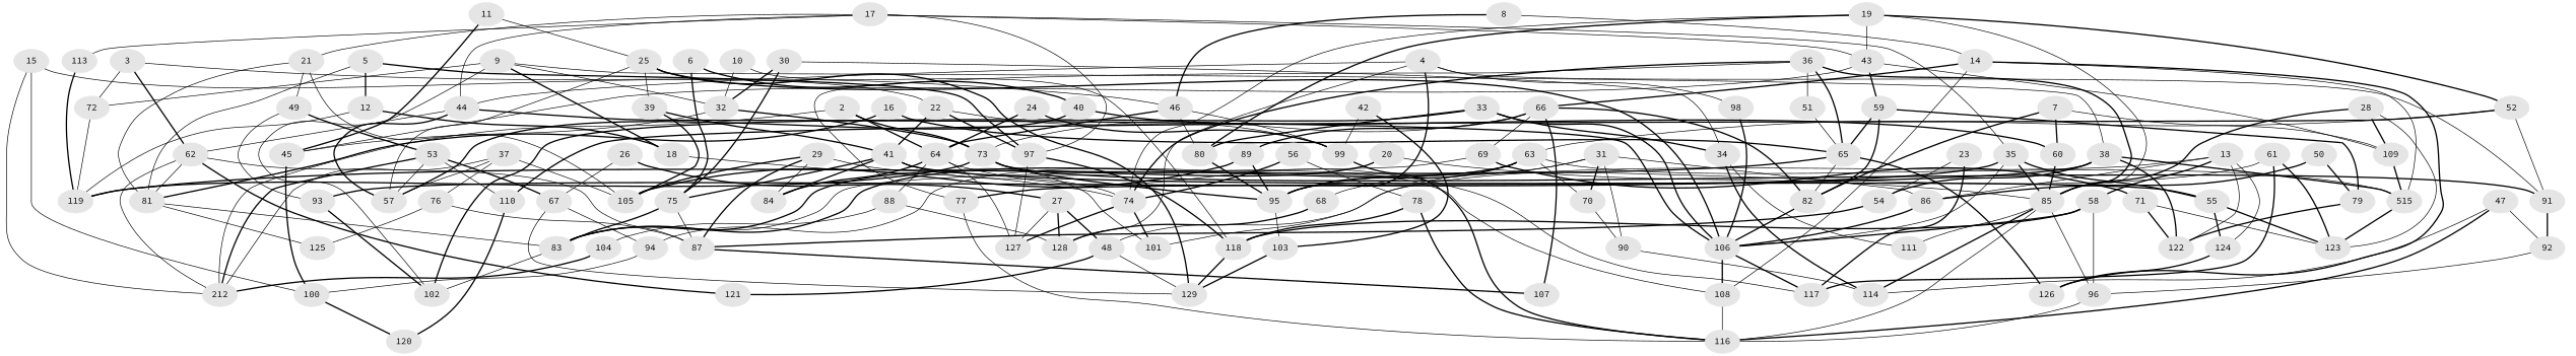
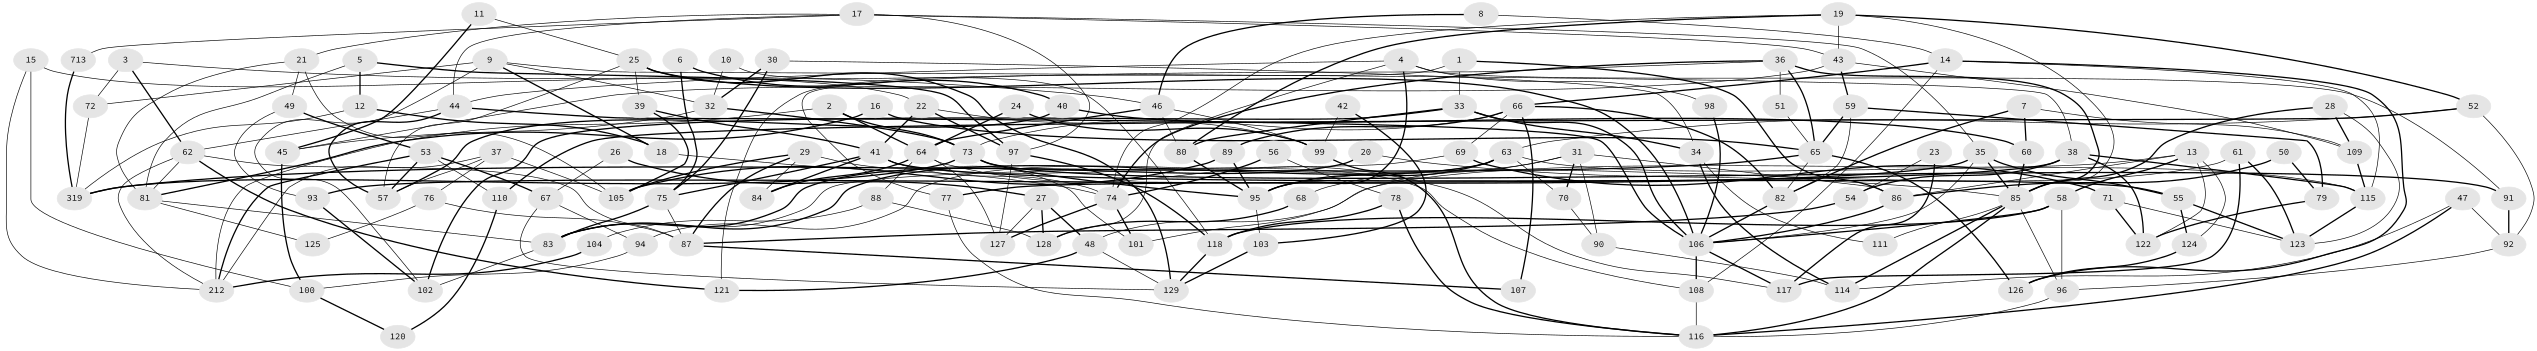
  graph {
    fontname="Source Code Pro"
    node [color=gray90 fontname="Source Code Pro" style=filled]
    edge [fontname="Source Code Pro" style=bold]
+   1
    33
    86
    121
    102
    80
    106
    34
    2
    64
    73
    n12 [label=212]
    117
    127
    84
    88
    91
    95
-   119
+   119 [label=319]
    3
    46
    62
    72
    99
    81
    87
    4
    44
    98
    128
    57
    92
    103
    5
    12
    97
    18
    83
    125
    118
    6
    40
    75
    60
    7
    82
    109
    85
-   115 [label=515]
+   115
    8
    14
    66
    108
    126
    9
    32
    38
    74
    45
    122
    54
    77
    10
    129
    11
    25
    39
    100
    13
    48
    58
    124
    96
    69
    89
    107
    116
    123
    15
    22
    41
    120
    16
    65
    17
    21
    35
    43
-   113
+   113 [label=713]
    49
    105
    55
    93
    59
    101
    19
    52
    63
    110
    111
    114
    20
    53
    23
    24
    26
    27
    67
    94
    28
    29
    30
    31
    68
    70
    90
    36
    51
    37
    76
    42
    79
    47
    50
    56
    78
    61
    104
    71
+   1 -- 33 [style=solid]
+   1 -- 86
+   1 -- 121 [style=solid]
    33 -- 102
    33 -- 80
    33 -- 106
    33 -- 34
    86 -- 106
    80 -- 95
    106 -- 117
    106 -- 108
    34 -- 111 [style=solid]
    34 -- 114
    2 -- 64
    2 -- 73
    2 -- n12 [style=solid]
    64 -- 117 [style=solid]
    64 -- 127 [style=solid]
    64 -- 84
    64 -- 88 [style=solid]
    73 -- 91
    73 -- 95
    73 -- 119
    88 -- 128 [style=solid]
    88 -- 104 [style=solid]
    91 -- 92
    95 -- 103 [style=solid]
    3 -- 46 [style=solid]
    3 -- 62
    3 -- 72 [style=solid]
    46 -- 80 [style=solid]
    46 -- 64
    46 -- 99 [style=solid]
    62 -- 121
    62 -- n12 [style=solid]
    62 -- 81 [style=solid]
    62 -- 87 [style=solid]
    72 -- 119 [style=solid]
    99 -- 116
    81 -- 83 [style=solid]
    81 -- 125 [style=solid]
    87 -- 107
    4 -- 91 [style=solid]
    4 -- 95
    4 -- 44 [style=solid]
    4 -- 98 [style=solid]
    4 -- 128 [style=solid]
    44 -- 106
    44 -- 62 [style=solid]
    44 -- 57
    98 -- 106
    92 -- 96 [style=solid]
    103 -- 129
    5 -- 81 [style=solid]
    5 -- 12
    5 -- 97
    12 -- 119 [style=solid]
    12 -- 18
    97 -- 127 [style=solid]
    97 -- 118
    18 -- 74 [style=solid]
    83 -- 102 [style=solid]
    118 -- 129
    6 -- 40
    6 -- 75
    40 -- 57
    40 -- 60
    75 -- 87 [style=solid]
    75 -- 83
    60 -- 85
    7 -- 60
    7 -- 82
    7 -- 109 [style=solid]
    82 -- 106
    109 -- 115
    85 -- 96 [style=solid]
-   85 -- 116 [style=solid]
+   85 -- 116
    85 -- 111 [style=solid]
    85 -- 114
    115 -- 123
    8 -- 46
    8 -- 14 [style=solid]
    14 -- 115 [style=solid]
    14 -- 66
    14 -- 108 [style=solid]
    14 -- 126
    66 -- 73 [style=solid]
    66 -- 82
    66 -- 69 [style=solid]
    66 -- 89
    66 -- 107
    108 -- 116 [style=solid]
    9 -- 102 [style=solid]
    9 -- 72 [style=solid]
    9 -- 18
    9 -- 32 [style=solid]
    9 -- 38 [style=solid]
    32 -- 73
    32 -- 45 [style=solid]
    38 -- 115
    38 -- 122
    38 -- 54
    38 -- 77
    74 -- 127
    74 -- 101
    45 -- 100
    54 -- 87
    77 -- 116 [style=solid]
    10 -- 118 [style=solid]
    10 -- 32 [style=solid]
    11 -- 45
    11 -- 25 [style=solid]
    25 -- 106
    25 -- 57 [style=solid]
    25 -- 129
    25 -- 39 [style=solid]
    39 -- 41
    39 -- 105
    100 -- 120
    13 -- 86 [style=solid]
    13 -- 122 [style=solid]
    13 -- 48 [style=solid]
    13 -- 58
    13 -- 124 [style=solid]
    48 -- 121
    48 -- 129 [style=solid]
    58 -- 106
    58 -- 118
    58 -- 96 [style=solid]
    124 -- 126
    96 -- 116 [style=solid]
    69 -- 83 [style=solid]
    69 -- 71
    89 -- 95
    89 -- 105
    15 -- n12 [style=solid]
    15 -- 100 [style=solid]
    15 -- 22 [style=solid]
    22 -- 99 [style=solid]
    22 -- 97
    22 -- 41
    41 -- 84
    41 -- 75
    41 -- 108 [style=solid]
    41 -- 74 [style=solid]
    41 -- 55
    16 -- 81
    16 -- 65
    65 -- 119
    65 -- 82 [style=solid]
    65 -- 126
    17 -- 44 [style=solid]
    17 -- 97 [style=solid]
    17 -- 21 [style=solid]
    17 -- 35 [style=solid]
    17 -- 43 [style=solid]
    17 -- 113 [style=solid]
    21 -- 81 [style=solid]
    21 -- 49 [style=solid]
    21 -- 105 [style=solid]
    35 -- 106 [style=solid]
    35 -- 85
    35 -- 55
    35 -- 93
    43 -- 109 [style=solid]
    43 -- 45 [style=solid]
    43 -- 59
    113 -- 119
    49 -- 93 [style=solid]
    49 -- 53
    55 -- 124
    55 -- 123
    93 -- 102
-   59 -- 82
+   59 -- 82 [style=solid]
    59 -- 65
    59 -- 79
    19 -- 80
    19 -- 85 [style=solid]
    19 -- 74 [style=solid]
    19 -- 43 [style=solid]
    19 -- 52
-   52 -- 91 [style=solid]
+   52 -- 92 [style=solid]
    52 -- 63 [style=solid]
    52 -- 110
    63 -- 95
    63 -- 83
    63 -- 115 [style=solid]
    63 -- 94 [style=solid]
    63 -- 70 [style=solid]
    110 -- 120
    20 -- 83
    20 -- 85 [style=solid]
    53 -- n12
-   53 -- 57 [style=solid]
+   53 -- 57
    53 -- 110 [style=solid]
    53 -- 67
    23 -- 117
    23 -- 54 [style=solid]
    24 -- 64
    24 -- 99
    26 -- 27
    26 -- 67 [style=solid]
    27 -- 127 [style=solid]
    27 -- 128
    27 -- 48
    67 -- 129 [style=solid]
    67 -- 94 [style=solid]
    94 -- 100 [style=solid]
    28 -- 109
    28 -- 85
    28 -- 123 [style=solid]
    29 -- 84 [style=solid]
    29 -- 87
    29 -- 105
    29 -- 101 [style=solid]
    30 -- 34 [style=solid]
    30 -- 75
    30 -- 32
    31 -- 86 [style=solid]
    31 -- 101 [style=solid]
    31 -- 68 [style=solid]
    31 -- 70
    31 -- 90 [style=solid]
    68 -- 128
    70 -- 90 [style=solid]
    90 -- 114 [style=solid]
    36 -- 85
    36 -- 74
    36 -- 77 [style=solid]
    36 -- 65
    36 -- 51 [style=solid]
    51 -- 65 [style=solid]
    37 -- n12 [style=solid]
    37 -- 57 [style=solid]
    37 -- 105 [style=solid]
    37 -- 76 [style=solid]
    76 -- 87 [style=solid]
    76 -- 125 [style=solid]
    42 -- 99 [style=solid]
    42 -- 103
    79 -- 122
    47 -- 92 [style=solid]
    47 -- 116
    47 -- 114 [style=solid]
    50 -- 86
    50 -- 79
    56 -- 74
    56 -- 78 [style=solid]
    78 -- 118
    78 -- 116
    61 -- 117
    61 -- 95 [style=solid]
    61 -- 123
    104 -- n12
    71 -- 122
    71 -- 123 [style=solid]
  }
